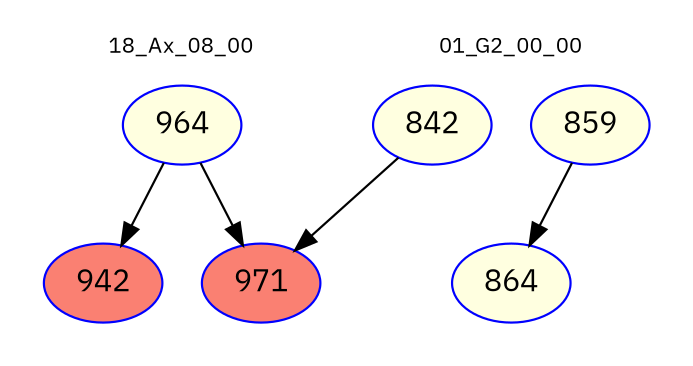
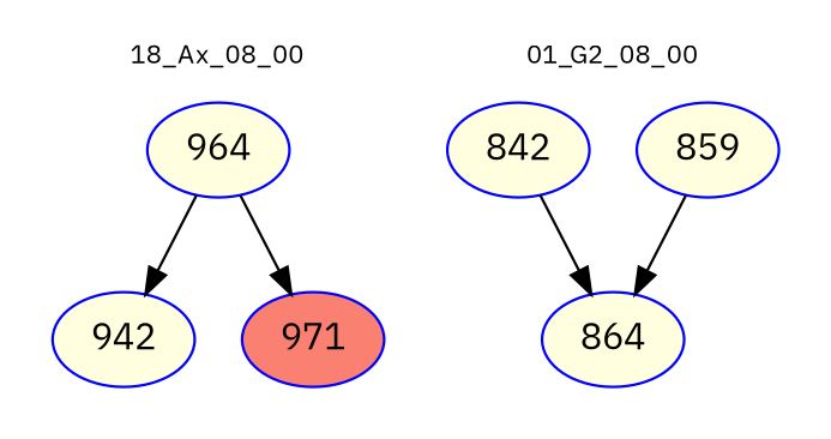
  digraph {
    fontname="IBM Plex Sans"
    node [color=blue fillcolor=lightyellow fontname="IBM Plex Sans" style=filled]
    edge [color=black fontname="IBM Plex Sans"]
    n1 [label=964]
-   n2 [fillcolor=salmon label=942]
+   n2 [label=942]
    n3 [fillcolor=salmon label=971]
    n4 [label=859]
    n5 [label=842]
    n6 [label=864]
    subgraph cluster_1 {
      color=white
      fontsize=10
      label="18_Ax_08_00"
      n1
      n2
      n3
    }
    subgraph cluster_2 {
      color=white
      fontsize=10
-     label="01_G2_00_00"
+     label="01_G2_08_00"
      n4
      n5
      n6
    }
    n1 -> n2
    n1 -> n3
    n4 -> n6
-   n5 -> n3
+   n5 -> n6
  }
